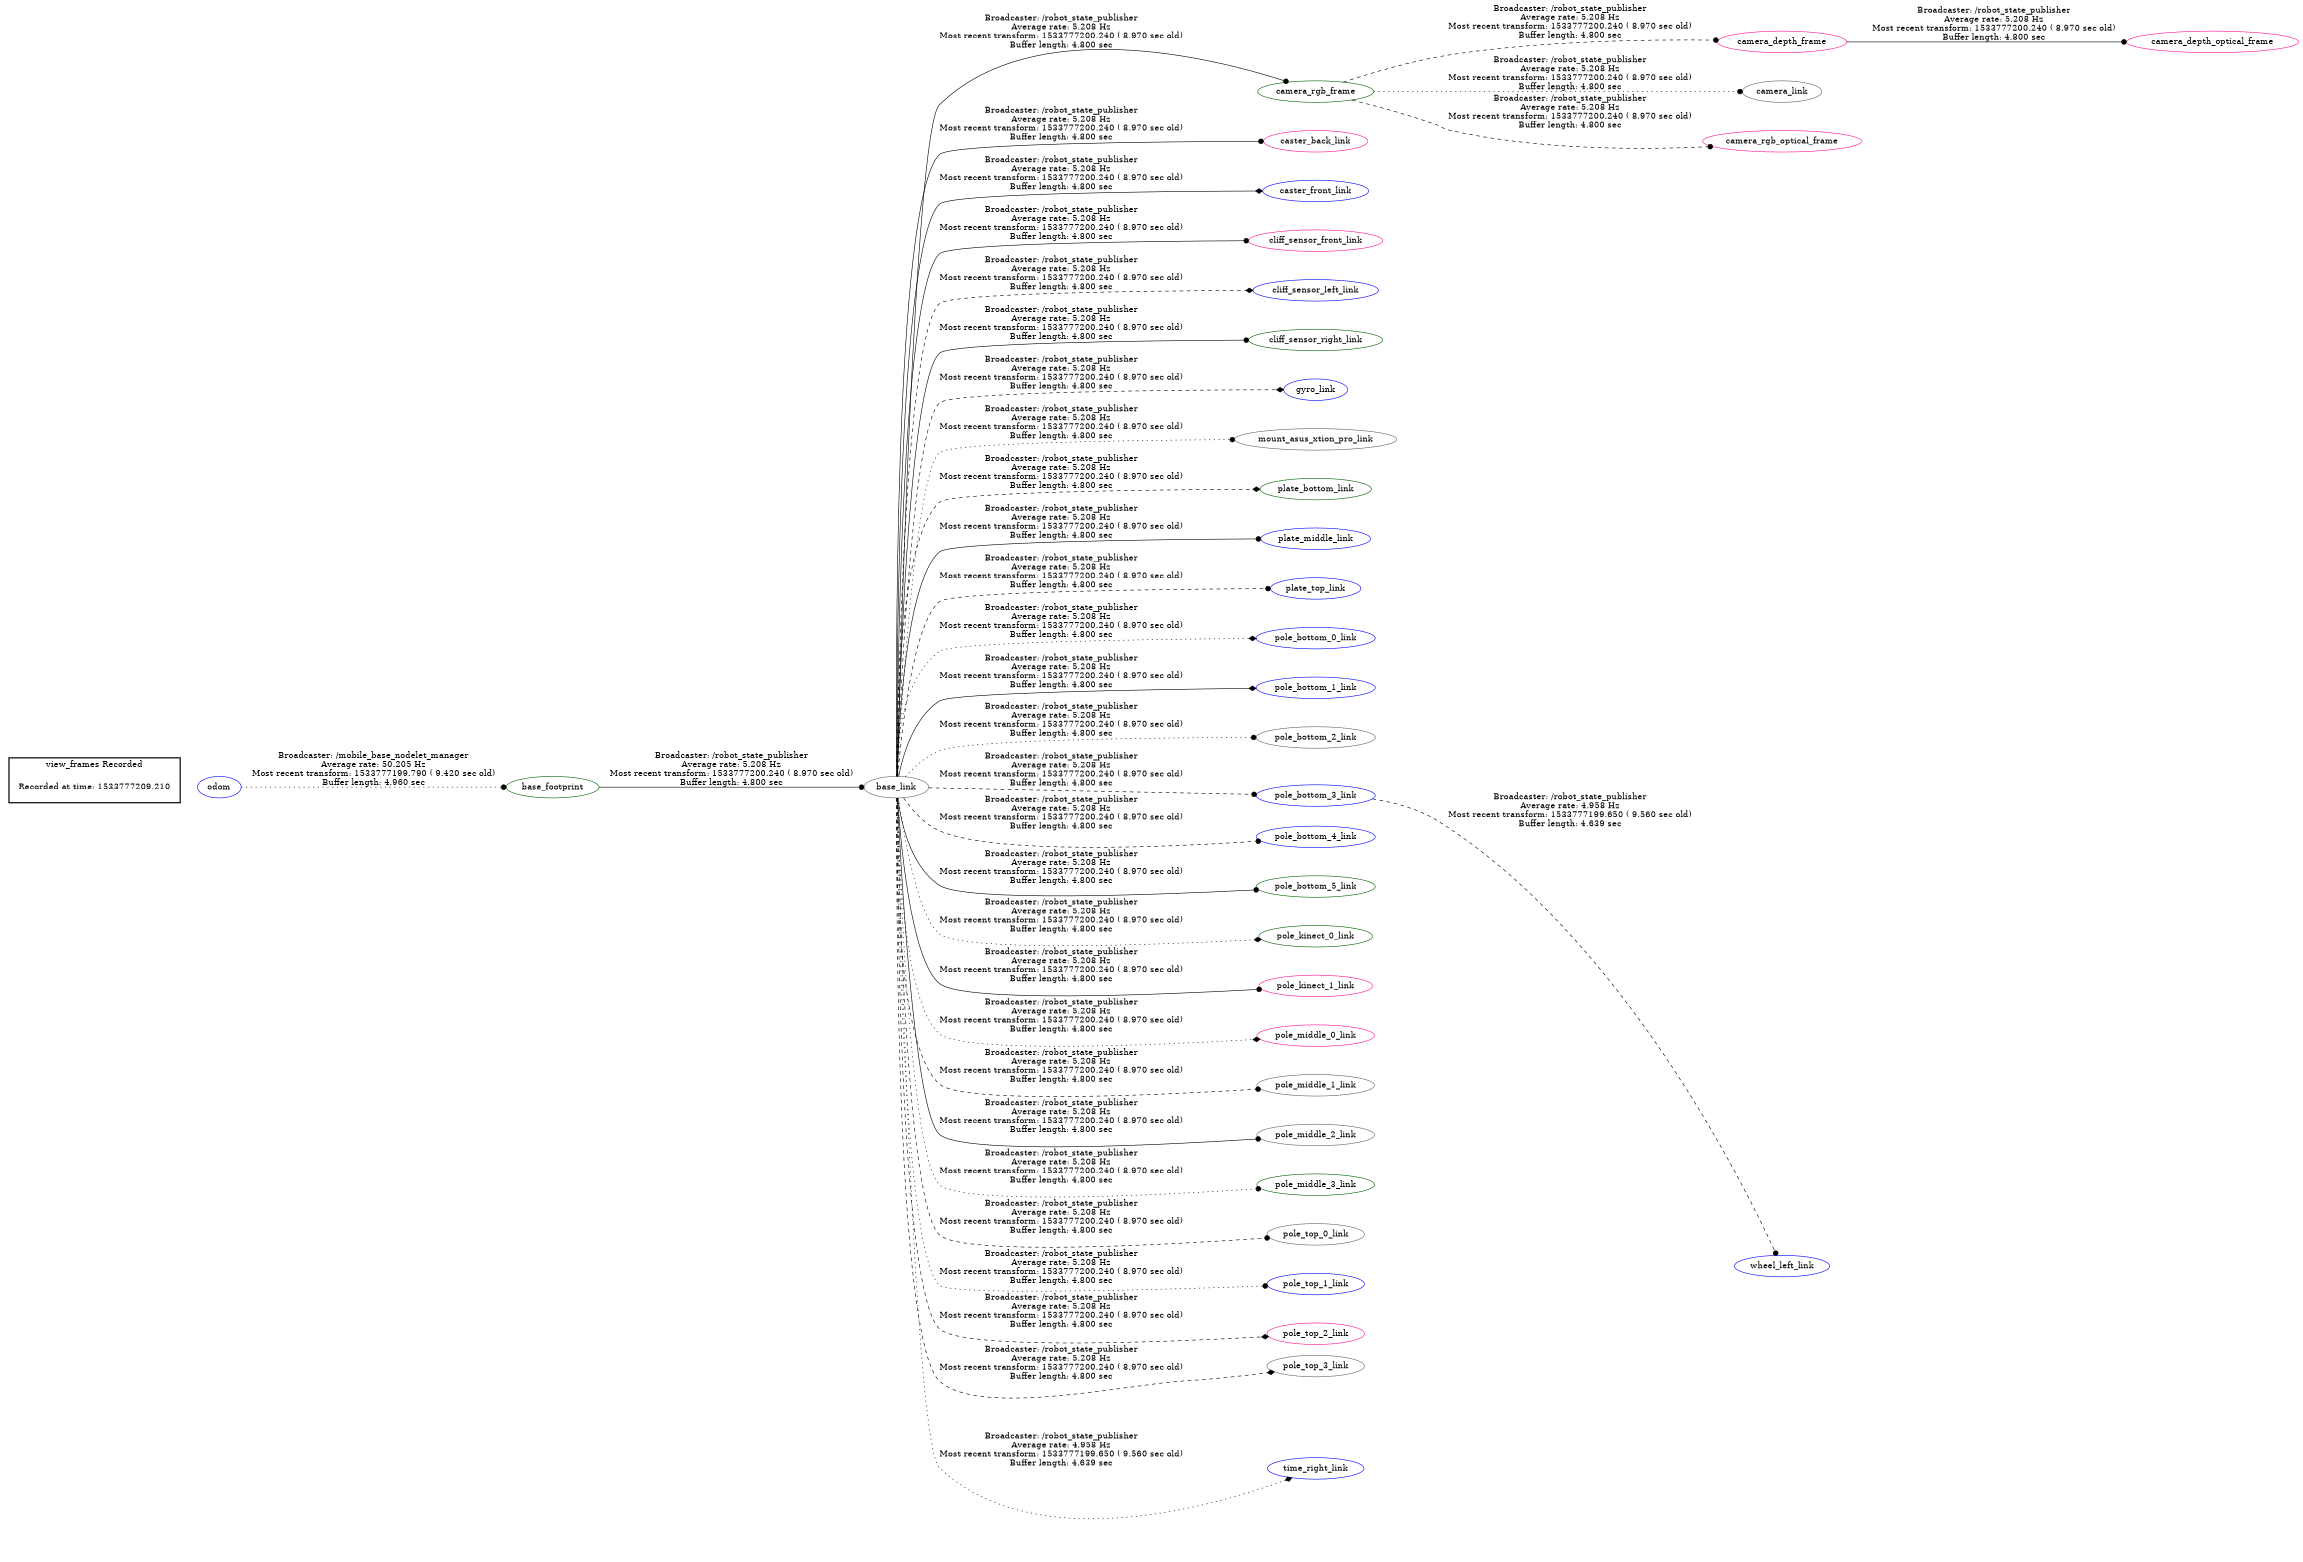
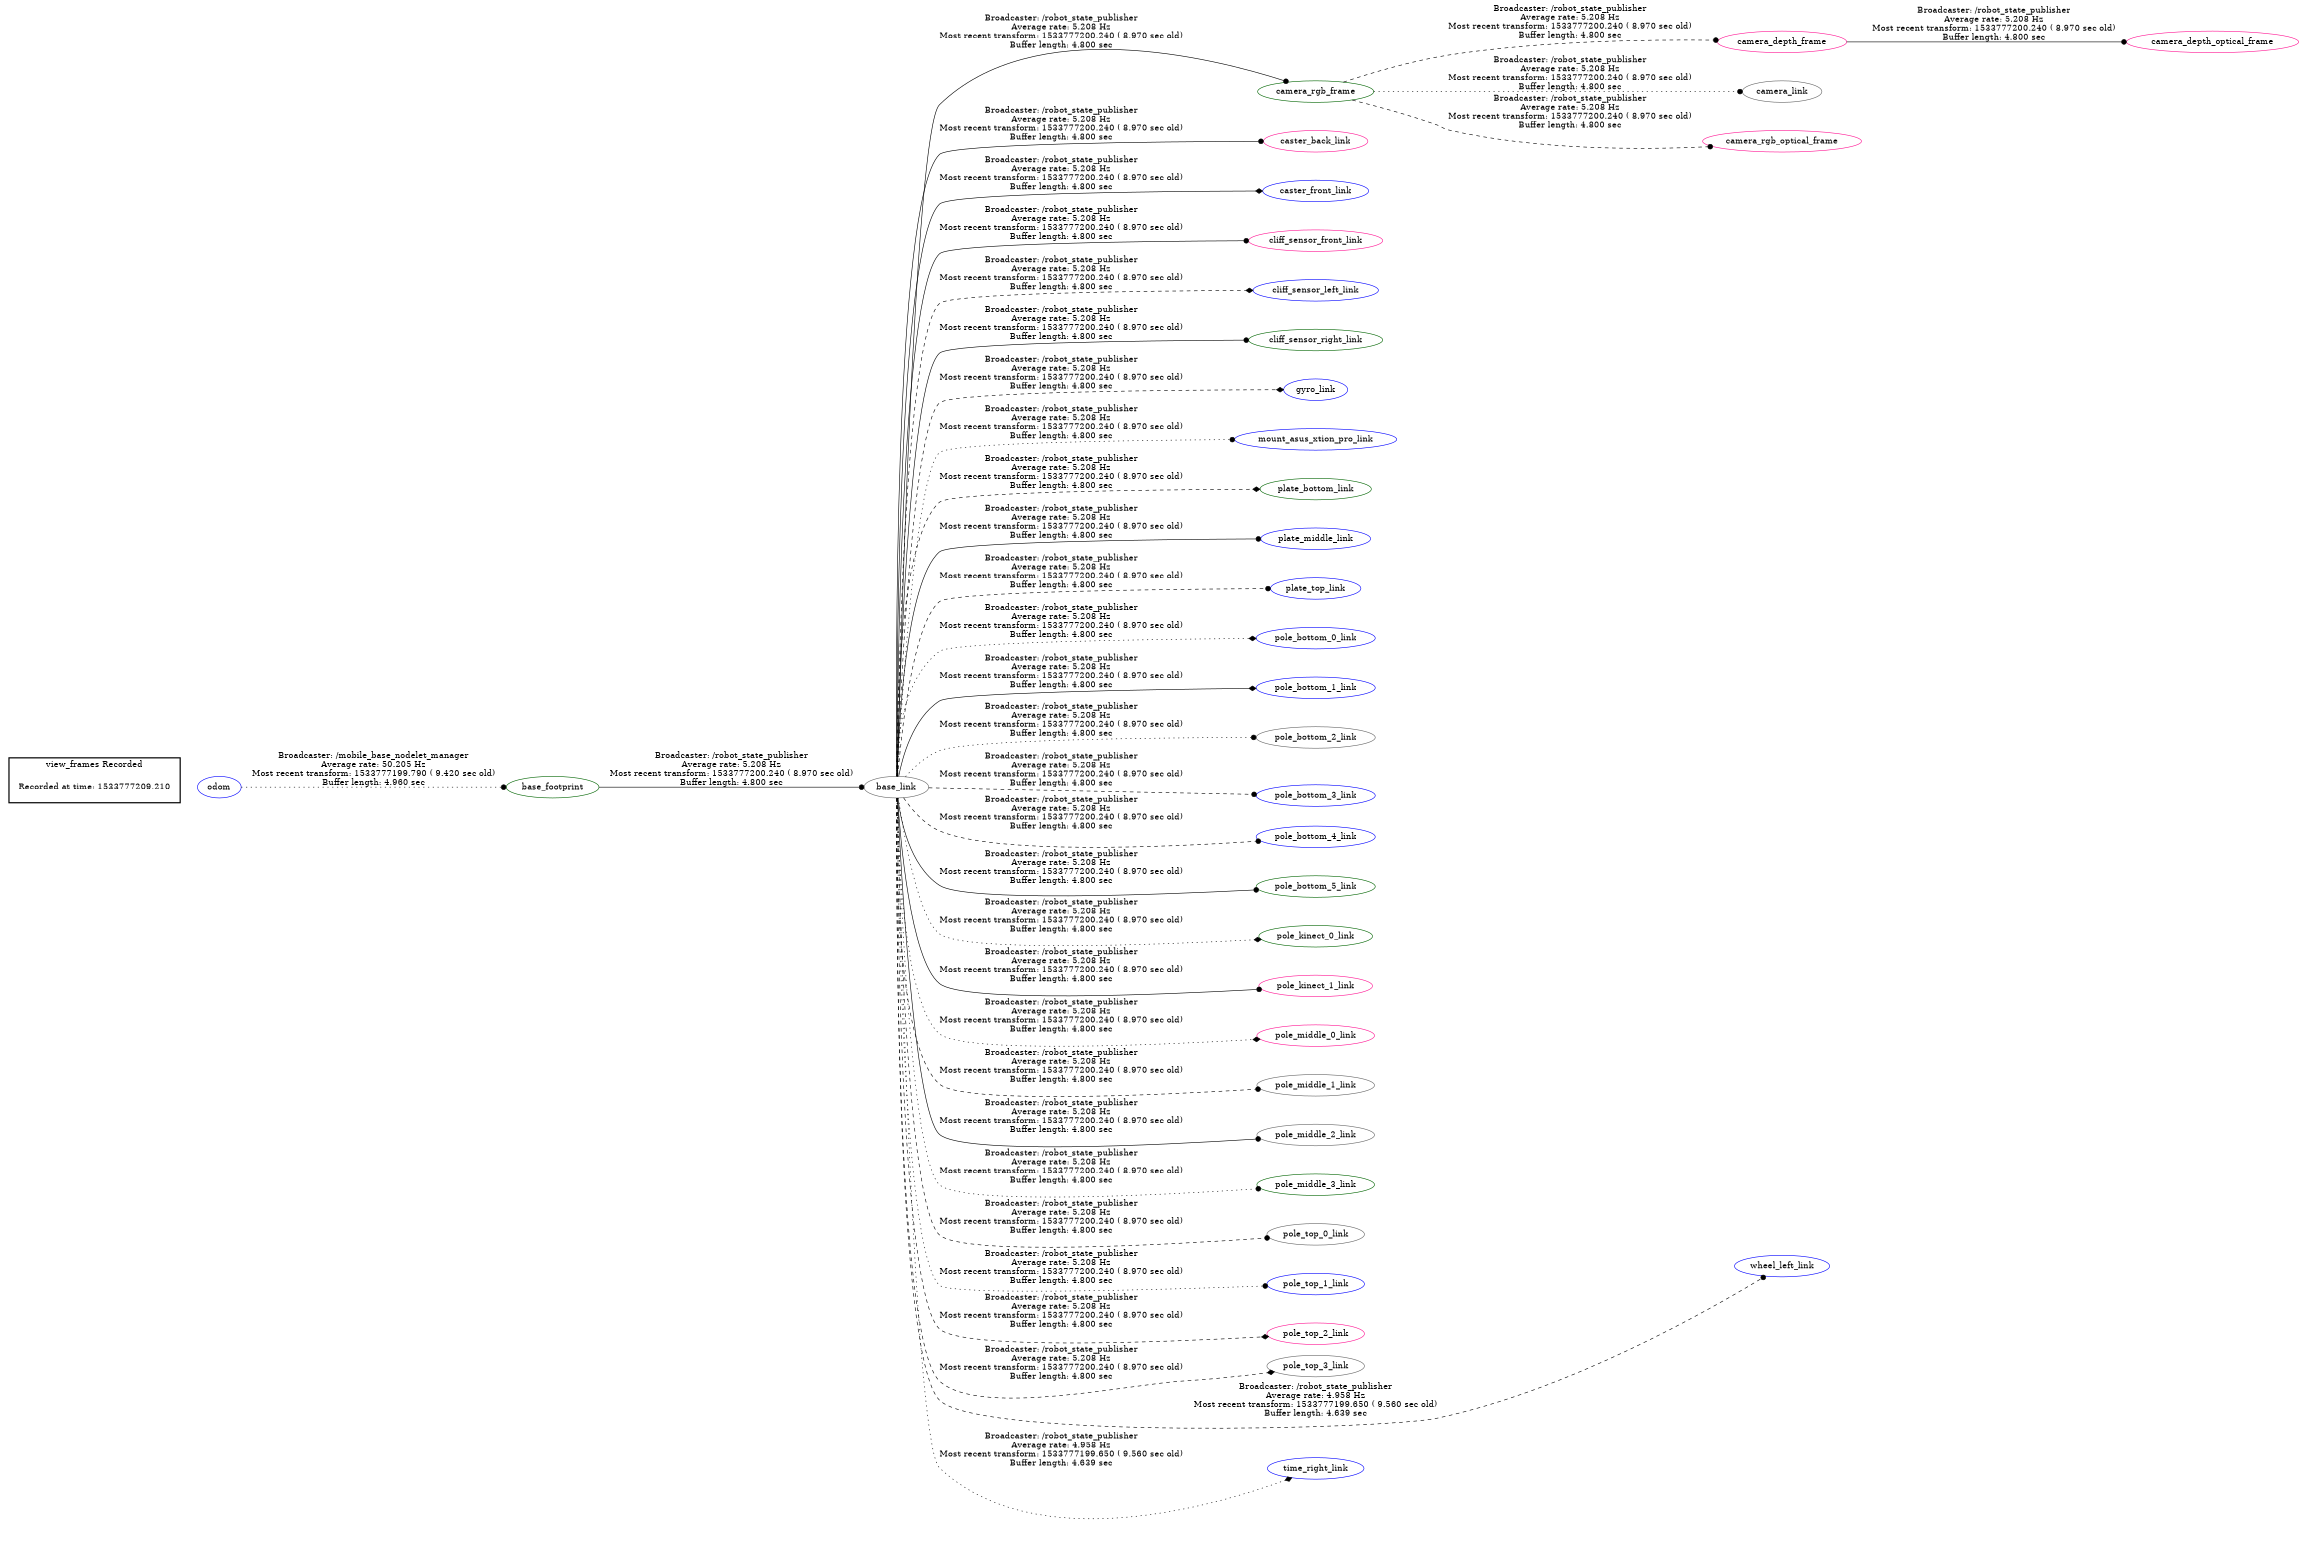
  digraph {
    rankdir=LR
    node [color=blue]
    edge [style=dashed arrowhead=dot]
    "Recorded at time: 1533777209.210" [shape=plaintext]
    odom
    base_footprint [color=darkgreen]
    base_link [color=gray40]
    camera_rgb_frame [color=darkgreen]
    caster_back_link [color=deeppink]
    caster_front_link
    cliff_sensor_front_link [color=deeppink]
    cliff_sensor_left_link
    cliff_sensor_right_link [color=darkgreen]
    gyro_link
-   mount_asus_xtion_pro_link [color=gray40]
+   mount_asus_xtion_pro_link
    plate_bottom_link [color=darkgreen]
    plate_middle_link
    plate_top_link
    pole_bottom_0_link
    pole_bottom_1_link
    pole_bottom_2_link [color=gray40]
    pole_bottom_3_link
    pole_bottom_4_link
    pole_bottom_5_link [color=darkgreen]
    pole_kinect_0_link [color=darkgreen]
    pole_kinect_1_link [color=deeppink]
    pole_middle_0_link [color=deeppink]
    pole_middle_1_link [color=gray40]
    pole_middle_2_link [color=gray40]
    pole_middle_3_link [color=darkgreen]
    pole_top_0_link [color=gray40]
    pole_top_1_link
    pole_top_2_link [color=deeppink]
    pole_top_3_link [color=gray40]
    wheel_left_link
    n33 [label=time_right_link]
    camera_depth_frame [color=deeppink]
    camera_link [color=gray40]
    camera_rgb_optical_frame [color=deeppink]
    camera_depth_optical_frame [color=deeppink]
    subgraph cluster_1 {
      color=black
      label="view_frames Recorded"
      style=bold
      "Recorded at time: 1533777209.210"
    }
    "Recorded at time: 1533777209.210" -> odom [style=invis arrowhead=""]
    odom -> base_footprint [label="Broadcaster: /mobile_base_nodelet_manager\nAverage rate: 50.205 Hz\nMost recent transform: 1533777199.790 ( 9.420 sec old)\nBuffer length: 4.960 sec\n" style=dotted]
    base_footprint -> base_link [label="Broadcaster: /robot_state_publisher\nAverage rate: 5.208 Hz\nMost recent transform: 1533777200.240 ( 8.970 sec old)\nBuffer length: 4.800 sec\n" style=solid]
    base_link -> camera_rgb_frame [label="Broadcaster: /robot_state_publisher\nAverage rate: 5.208 Hz\nMost recent transform: 1533777200.240 ( 8.970 sec old)\nBuffer length: 4.800 sec\n" style=solid]
    base_link -> caster_back_link [label="Broadcaster: /robot_state_publisher\nAverage rate: 5.208 Hz\nMost recent transform: 1533777200.240 ( 8.970 sec old)\nBuffer length: 4.800 sec\n" style=solid]
    base_link -> caster_front_link [arrowhead=diamond label="Broadcaster: /robot_state_publisher\nAverage rate: 5.208 Hz\nMost recent transform: 1533777200.240 ( 8.970 sec old)\nBuffer length: 4.800 sec\n" style=solid]
    base_link -> cliff_sensor_front_link [label="Broadcaster: /robot_state_publisher\nAverage rate: 5.208 Hz\nMost recent transform: 1533777200.240 ( 8.970 sec old)\nBuffer length: 4.800 sec\n" style=solid]
    base_link -> cliff_sensor_left_link [arrowhead=diamond label="Broadcaster: /robot_state_publisher\nAverage rate: 5.208 Hz\nMost recent transform: 1533777200.240 ( 8.970 sec old)\nBuffer length: 4.800 sec\n"]
    base_link -> cliff_sensor_right_link [label="Broadcaster: /robot_state_publisher\nAverage rate: 5.208 Hz\nMost recent transform: 1533777200.240 ( 8.970 sec old)\nBuffer length: 4.800 sec\n" style=solid]
    base_link -> gyro_link [arrowhead=diamond label="Broadcaster: /robot_state_publisher\nAverage rate: 5.208 Hz\nMost recent transform: 1533777200.240 ( 8.970 sec old)\nBuffer length: 4.800 sec\n"]
    base_link -> mount_asus_xtion_pro_link [label="Broadcaster: /robot_state_publisher\nAverage rate: 5.208 Hz\nMost recent transform: 1533777200.240 ( 8.970 sec old)\nBuffer length: 4.800 sec\n" style=dotted]
    base_link -> plate_bottom_link [arrowhead=diamond label="Broadcaster: /robot_state_publisher\nAverage rate: 5.208 Hz\nMost recent transform: 1533777200.240 ( 8.970 sec old)\nBuffer length: 4.800 sec\n"]
    base_link -> plate_middle_link [label="Broadcaster: /robot_state_publisher\nAverage rate: 5.208 Hz\nMost recent transform: 1533777200.240 ( 8.970 sec old)\nBuffer length: 4.800 sec\n" style=solid]
    base_link -> plate_top_link [label="Broadcaster: /robot_state_publisher\nAverage rate: 5.208 Hz\nMost recent transform: 1533777200.240 ( 8.970 sec old)\nBuffer length: 4.800 sec\n"]
    base_link -> pole_bottom_0_link [arrowhead=diamond label="Broadcaster: /robot_state_publisher\nAverage rate: 5.208 Hz\nMost recent transform: 1533777200.240 ( 8.970 sec old)\nBuffer length: 4.800 sec\n" style=dotted]
    base_link -> pole_bottom_1_link [arrowhead=diamond label="Broadcaster: /robot_state_publisher\nAverage rate: 5.208 Hz\nMost recent transform: 1533777200.240 ( 8.970 sec old)\nBuffer length: 4.800 sec\n" style=solid]
    base_link -> pole_bottom_2_link [label="Broadcaster: /robot_state_publisher\nAverage rate: 5.208 Hz\nMost recent transform: 1533777200.240 ( 8.970 sec old)\nBuffer length: 4.800 sec\n" style=dotted]
    base_link -> pole_bottom_3_link [label="Broadcaster: /robot_state_publisher\nAverage rate: 5.208 Hz\nMost recent transform: 1533777200.240 ( 8.970 sec old)\nBuffer length: 4.800 sec\n"]
    base_link -> pole_bottom_4_link [label="Broadcaster: /robot_state_publisher\nAverage rate: 5.208 Hz\nMost recent transform: 1533777200.240 ( 8.970 sec old)\nBuffer length: 4.800 sec\n"]
    base_link -> pole_bottom_5_link [label="Broadcaster: /robot_state_publisher\nAverage rate: 5.208 Hz\nMost recent transform: 1533777200.240 ( 8.970 sec old)\nBuffer length: 4.800 sec\n" style=solid]
    base_link -> pole_kinect_0_link [arrowhead=diamond label="Broadcaster: /robot_state_publisher\nAverage rate: 5.208 Hz\nMost recent transform: 1533777200.240 ( 8.970 sec old)\nBuffer length: 4.800 sec\n" style=dotted]
    base_link -> pole_kinect_1_link [label="Broadcaster: /robot_state_publisher\nAverage rate: 5.208 Hz\nMost recent transform: 1533777200.240 ( 8.970 sec old)\nBuffer length: 4.800 sec\n" style=solid]
    base_link -> pole_middle_0_link [arrowhead=diamond label="Broadcaster: /robot_state_publisher\nAverage rate: 5.208 Hz\nMost recent transform: 1533777200.240 ( 8.970 sec old)\nBuffer length: 4.800 sec\n" style=dotted]
    base_link -> pole_middle_1_link [label="Broadcaster: /robot_state_publisher\nAverage rate: 5.208 Hz\nMost recent transform: 1533777200.240 ( 8.970 sec old)\nBuffer length: 4.800 sec\n"]
    base_link -> pole_middle_2_link [label="Broadcaster: /robot_state_publisher\nAverage rate: 5.208 Hz\nMost recent transform: 1533777200.240 ( 8.970 sec old)\nBuffer length: 4.800 sec\n" style=solid]
    base_link -> pole_middle_3_link [label="Broadcaster: /robot_state_publisher\nAverage rate: 5.208 Hz\nMost recent transform: 1533777200.240 ( 8.970 sec old)\nBuffer length: 4.800 sec\n" style=dotted]
    base_link -> pole_top_0_link [label="Broadcaster: /robot_state_publisher\nAverage rate: 5.208 Hz\nMost recent transform: 1533777200.240 ( 8.970 sec old)\nBuffer length: 4.800 sec\n"]
    base_link -> pole_top_1_link [label="Broadcaster: /robot_state_publisher\nAverage rate: 5.208 Hz\nMost recent transform: 1533777200.240 ( 8.970 sec old)\nBuffer length: 4.800 sec\n" style=dotted]
    base_link -> pole_top_2_link [arrowhead=diamond label="Broadcaster: /robot_state_publisher\nAverage rate: 5.208 Hz\nMost recent transform: 1533777200.240 ( 8.970 sec old)\nBuffer length: 4.800 sec\n"]
    base_link -> pole_top_3_link [arrowhead=diamond label="Broadcaster: /robot_state_publisher\nAverage rate: 5.208 Hz\nMost recent transform: 1533777200.240 ( 8.970 sec old)\nBuffer length: 4.800 sec\n"]
-   pole_bottom_3_link -> wheel_left_link [label="Broadcaster: /robot_state_publisher\nAverage rate: 4.958 Hz\nMost recent transform: 1533777199.650 ( 9.560 sec old)\nBuffer length: 4.639 sec\n"]
+   base_link -> wheel_left_link [label="Broadcaster: /robot_state_publisher\nAverage rate: 4.958 Hz\nMost recent transform: 1533777199.650 ( 9.560 sec old)\nBuffer length: 4.639 sec\n"]
    base_link -> n33 [arrowhead=diamond label="Broadcaster: /robot_state_publisher\nAverage rate: 4.958 Hz\nMost recent transform: 1533777199.650 ( 9.560 sec old)\nBuffer length: 4.639 sec\n" style=dotted]
    camera_rgb_frame -> camera_depth_frame [label="Broadcaster: /robot_state_publisher\nAverage rate: 5.208 Hz\nMost recent transform: 1533777200.240 ( 8.970 sec old)\nBuffer length: 4.800 sec\n"]
    camera_rgb_frame -> camera_link [label="Broadcaster: /robot_state_publisher\nAverage rate: 5.208 Hz\nMost recent transform: 1533777200.240 ( 8.970 sec old)\nBuffer length: 4.800 sec\n" style=dotted]
    camera_rgb_frame -> camera_rgb_optical_frame [label="Broadcaster: /robot_state_publisher\nAverage rate: 5.208 Hz\nMost recent transform: 1533777200.240 ( 8.970 sec old)\nBuffer length: 4.800 sec\n"]
    camera_depth_frame -> camera_depth_optical_frame [label="Broadcaster: /robot_state_publisher\nAverage rate: 5.208 Hz\nMost recent transform: 1533777200.240 ( 8.970 sec old)\nBuffer length: 4.800 sec\n" style=solid]
  }
